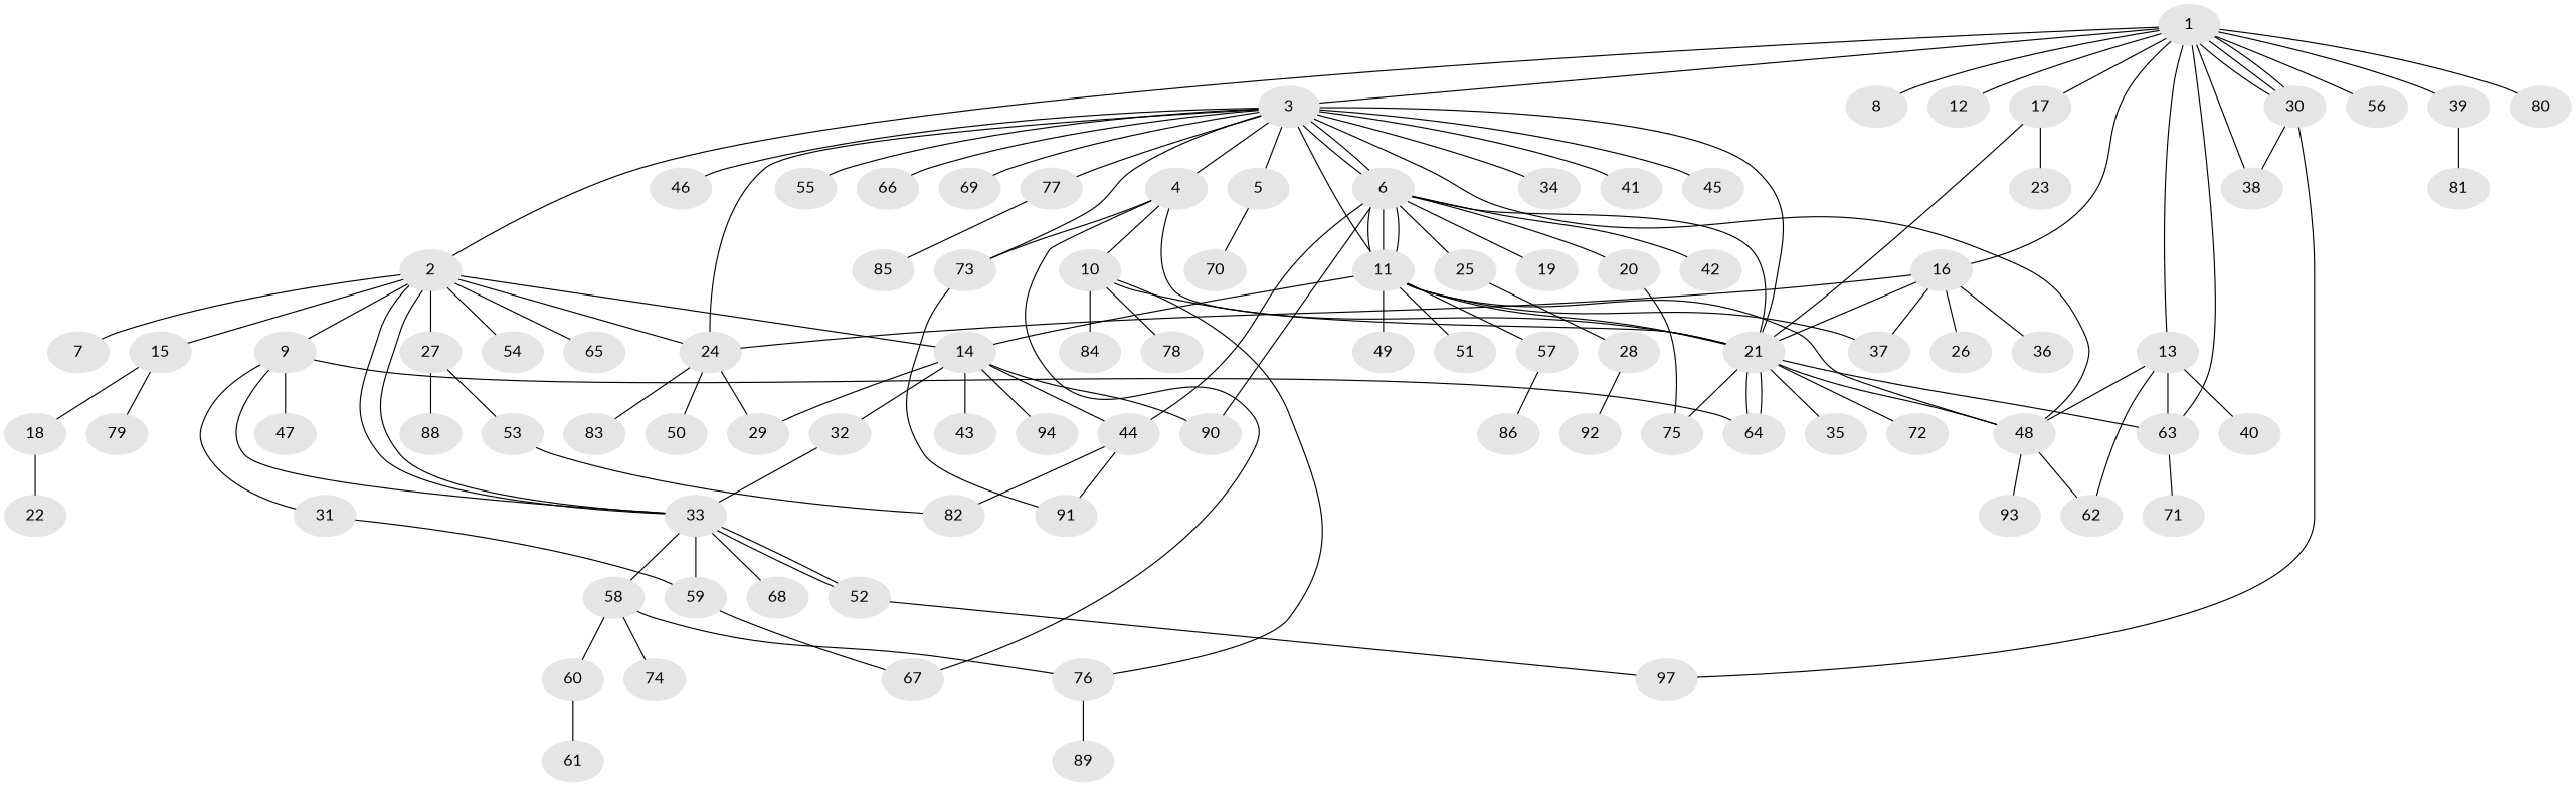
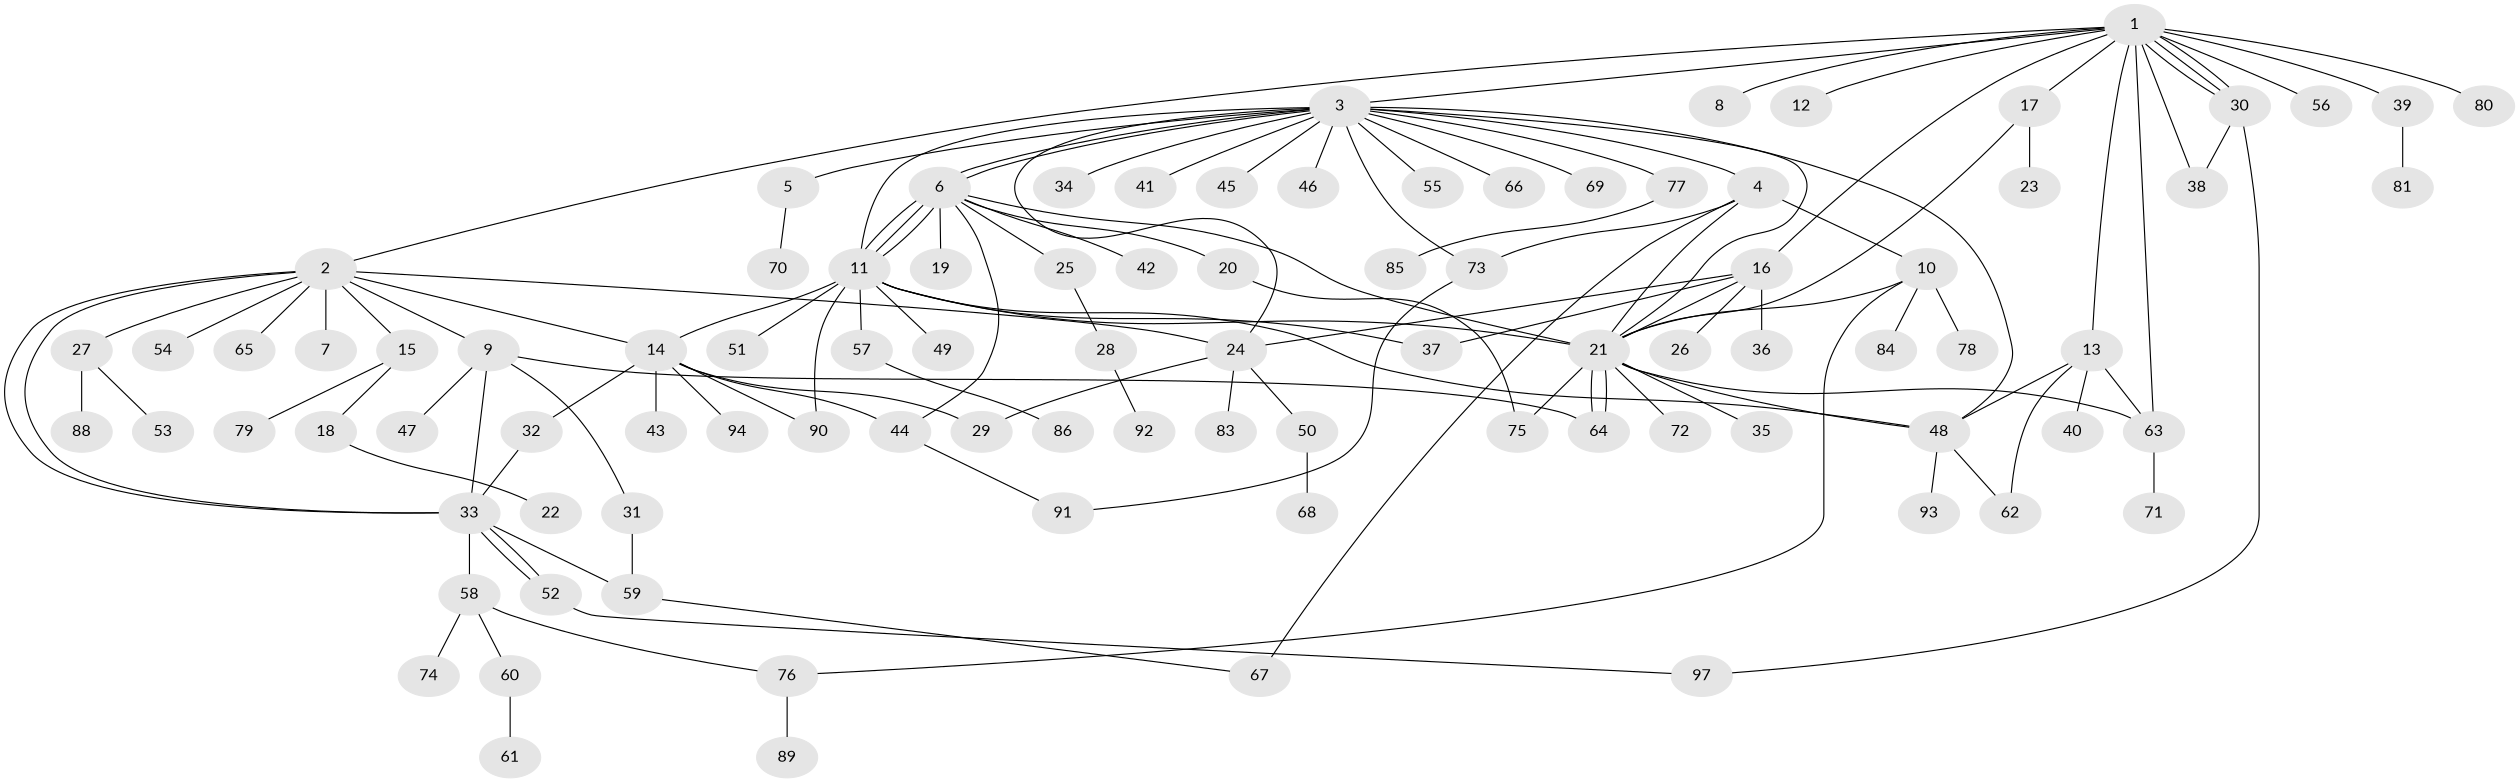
  graph {
    fontname=Lato
    node [color=gray90 fontname=Lato style=filled]
    edge [fontname=Lato]
    1
    2
    3
    8
    12
    13
    16
    17
    30
    38
    39
    56
    63
    80
    7
    9
    14
    15
    24
    27
    33
    54
    65
    4
    5
    6
    11
    21
    34
    41
    45
    46
    48
    55
    66
    69
    73
    77
    40
    62
    37
    26
    36
    23
    n45 [label=97]
    81
    71
    31
    47
    64
    44
    90
    29
    32
    43
    94
    18
    79
    50
    83
    53
    88
    59
    52
    58
    68
    10
    67
    70
    19
    20
    25
    42
    49
    51
    57
    75
    35
    72
    93
    91
    85
    76
    78
    84
    28
-   82
    89
    86
    22
    92
    60
    74
    61
    1 -- 2
    1 -- 3
    1 -- 8
    1 -- 12
    1 -- 13
    1 -- 16
    1 -- 17
    1 -- 30
    1 -- 30
    1 -- 30
    1 -- 38
    1 -- 39
    1 -- 56
    1 -- 63
    1 -- 80
    2 -- 7
    2 -- 9
    2 -- 14
    2 -- 15
    2 -- 24
    2 -- 27
    2 -- 33
    2 -- 33
    2 -- 54
    2 -- 65
    3 -- 24
    3 -- 4
    3 -- 5
    3 -- 6
    3 -- 6
    3 -- 11
    3 -- 21
    3 -- 34
    3 -- 41
    3 -- 45
    3 -- 46
    3 -- 48
    3 -- 55
    3 -- 66
    3 -- 69
    3 -- 73
    3 -- 77
    13 -- 63
    13 -- 48
    13 -- 40
    13 -- 62
    16 -- 24
    16 -- 21
    16 -- 37
    16 -- 26
    16 -- 36
    17 -- 21
    17 -- 23
    30 -- 38
    30 -- n45
    39 -- 81
    63 -- 71
    9 -- 33
    9 -- 31
    9 -- 47
    9 -- 64
    14 -- 44
    14 -- 90
    14 -- 29
    14 -- 32
    14 -- 43
    14 -- 94
    15 -- 18
    15 -- 79
    24 -- 29
    24 -- 50
    24 -- 83
    27 -- 53
    27 -- 88
    33 -- 59
    33 -- 52
    33 -- 52
    33 -- 58
-   33 -- 68
+   50 -- 68
    4 -- 21
    4 -- 73
    4 -- 10
    4 -- 67
    5 -- 70
    6 -- 11
    6 -- 11
    6 -- 11
    6 -- 21
    6 -- 44
-   6 -- 90
+   11 -- 90
    6 -- 19
    6 -- 20
    6 -- 25
    6 -- 42
    11 -- 14
    11 -- 21
    11 -- 48
    11 -- 37
    11 -- 49
    11 -- 51
    11 -- 57
    21 -- 63
    21 -- 48
    21 -- 64
    21 -- 64
    21 -- 75
    21 -- 35
    21 -- 72
    48 -- 62
    48 -- 93
    73 -- 91
    77 -- 85
    31 -- 59
    44 -- 91
-   44 -- 82
    32 -- 33
    18 -- 22
-   53 -- 82
    59 -- 67
    52 -- n45
    58 -- 76
    58 -- 60
    58 -- 74
    10 -- 21
    10 -- 76
    10 -- 78
    10 -- 84
    20 -- 75
    25 -- 28
    57 -- 86
    76 -- 89
    28 -- 92
    60 -- 61
  }
